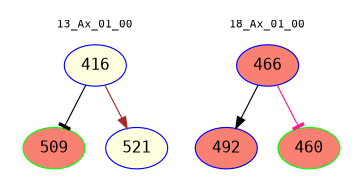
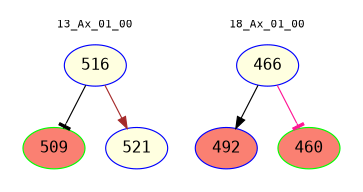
  digraph {
    fontname="DejaVu Sans Mono"
    node [color=blue fillcolor=salmon fontname="DejaVu Sans Mono" style=filled]
    edge [arrowhead=tee color=black fontname="DejaVu Sans Mono"]
-   n1 [fillcolor=lightyellow label=416]
+   n1 [fillcolor=lightyellow label=516]
    n2 [color=green label=509]
    n3 [fillcolor=lightyellow label=521]
-   n4 [label=466]
+   n4 [fillcolor=lightyellow label=466]
    n5 [label=492]
    n6 [color=green label=460]
    subgraph cluster_1 {
      color=white
      fontsize=10
      label="13_Ax_01_00"
      n1
      n2
      n3
    }
    subgraph cluster_2 {
      color=white
      fontsize=10
      label="18_Ax_01_00"
      n4
      n5
      n6
    }
    n1 -> n2
    n1 -> n3 [arrowhead=normal color=brown]
    n4 -> n5 [arrowhead=normal]
    n4 -> n6 [color=deeppink]
  }
